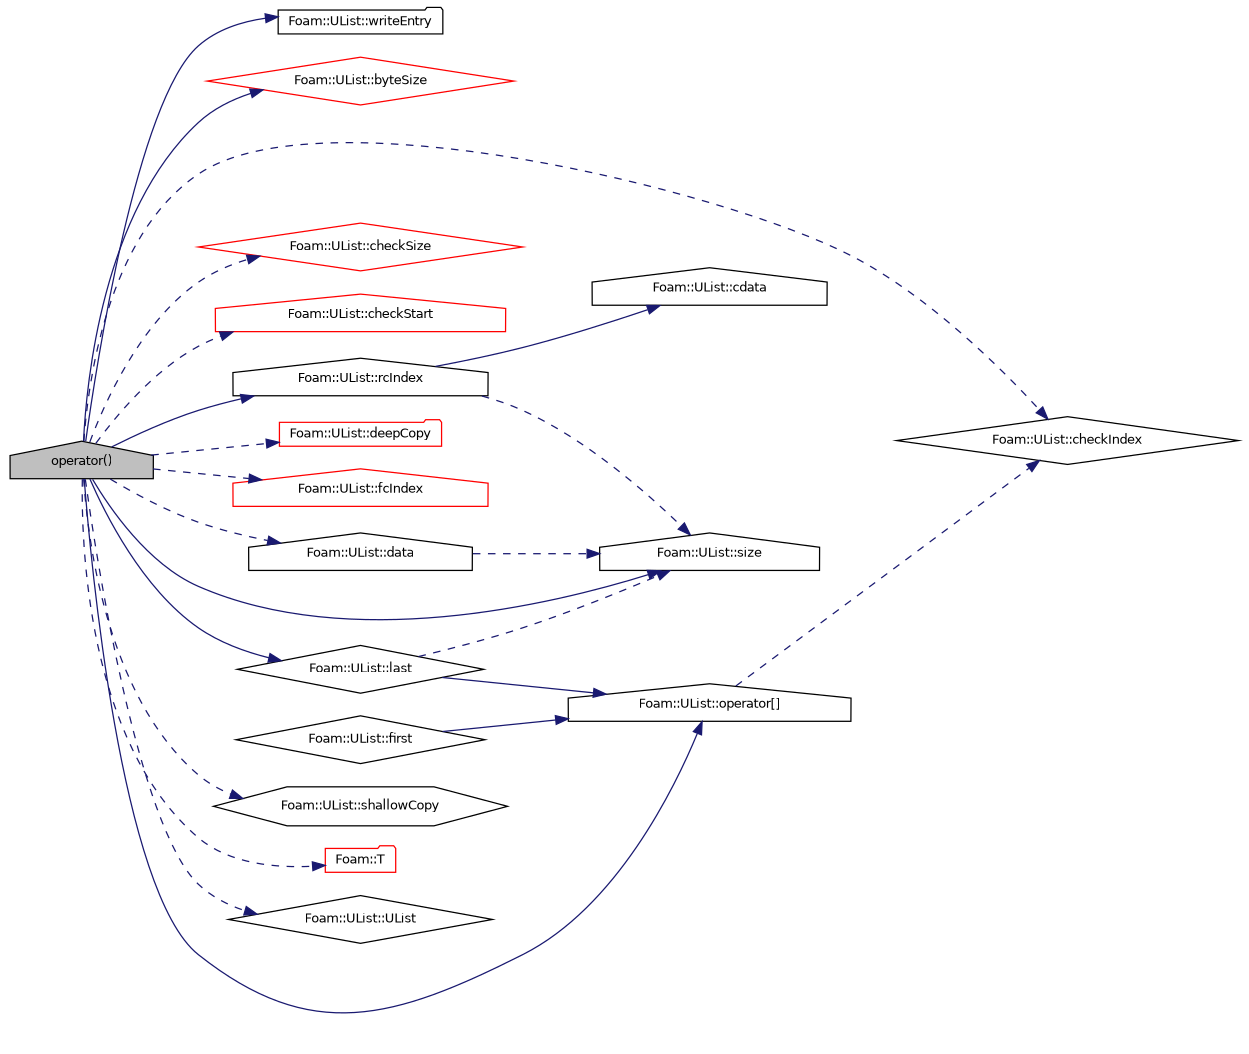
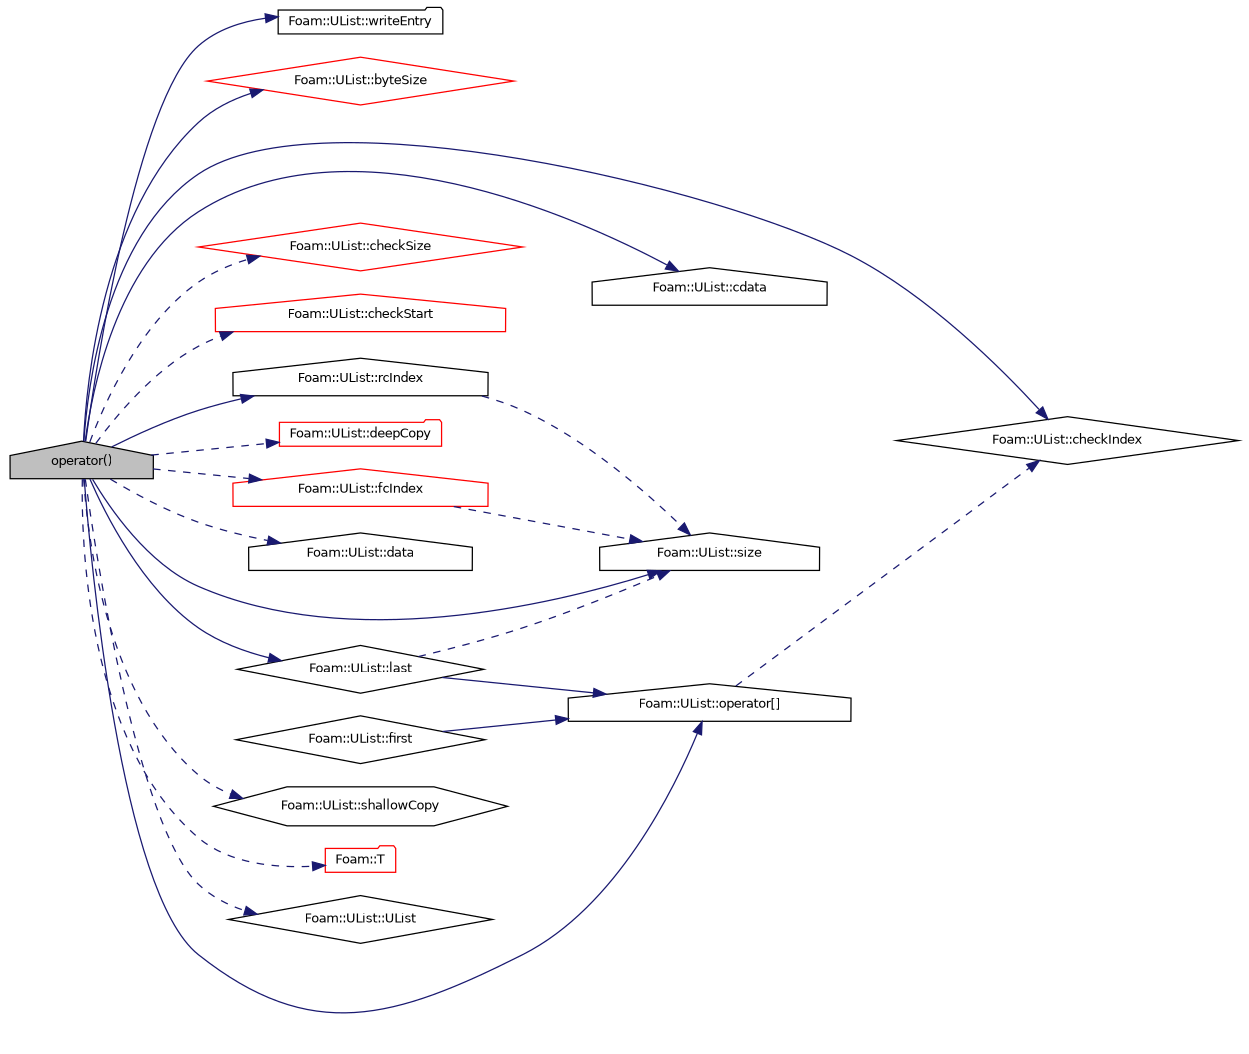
  digraph {
    rankdir=LR
    node [color=black fontname=Helvetica fontsize=10 shape=house]
    edge [color=midnightblue fontname=Helvetica fontsize=10 labelfontname=Helvetica labelfontsize=10 style=dashed]
    n1 [fillcolor=grey75 fontcolor=black height=0.2 label="operator()" style=filled width=0.4]
    n2 [color=red height=0.2 label="Foam::UList::byteSize" shape=diamond width=0.4]
    n3 [height=0.2 label="Foam::UList::cdata" width=0.4]
    n4 [height=0.2 label="Foam::UList::checkIndex" shape=diamond width=0.4]
    n5 [color=red height=0.2 label="Foam::UList::checkSize" shape=diamond width=0.4]
    n6 [color=red height=0.2 label="Foam::UList::checkStart" width=0.4]
    n7 [height=0.2 label="Foam::UList::data" width=0.4]
    n8 [color=red height=0.2 label="Foam::UList::deepCopy" shape=folder width=0.4]
    n9 [color=red height=0.2 label="Foam::UList::fcIndex" width=0.4]
    n10 [height=0.2 label="Foam::UList::size" width=0.4]
    n11 [height=0.2 label="Foam::UList::operator[]" width=0.4]
    n12 [height=0.2 label="Foam::UList::last" shape=diamond width=0.4]
    n13 [height=0.2 label="Foam::UList::rcIndex" width=0.4]
    n14 [height=0.2 label="Foam::UList::shallowCopy" shape=hexagon width=0.4]
    n15 [color=red height=0.2 label="Foam::T" shape=folder width=0.4]
    n16 [height=0.2 label="Foam::UList::UList" shape=diamond width=0.4]
    n17 [height=0.2 label="Foam::UList::writeEntry" shape=folder width=0.4]
    n18 [height=0.2 label="Foam::UList::first" shape=diamond width=0.4]
    n1 -> n2 [style=solid]
-   n13 -> n3 [style=solid]
-   n1 -> n4
+   n1 -> n3 [style=solid]
+   n1 -> n4 [style=solid]
    n1 -> n5
    n1 -> n6
    n1 -> n7
    n1 -> n8
    n1 -> n9
    n1 -> n10 [style=solid]
    n1 -> n11 [style=solid]
    n1 -> n12 [style=solid]
    n1 -> n13 [style=solid]
    n1 -> n14
    n1 -> n15
    n1 -> n16
    n1 -> n17 [style=solid]
-   n7 -> n10
+   n9 -> n10
    n11 -> n4
    n12 -> n10
    n12 -> n11 [style=solid]
    n13 -> n10
    n18 -> n11 [style=solid]
  }
